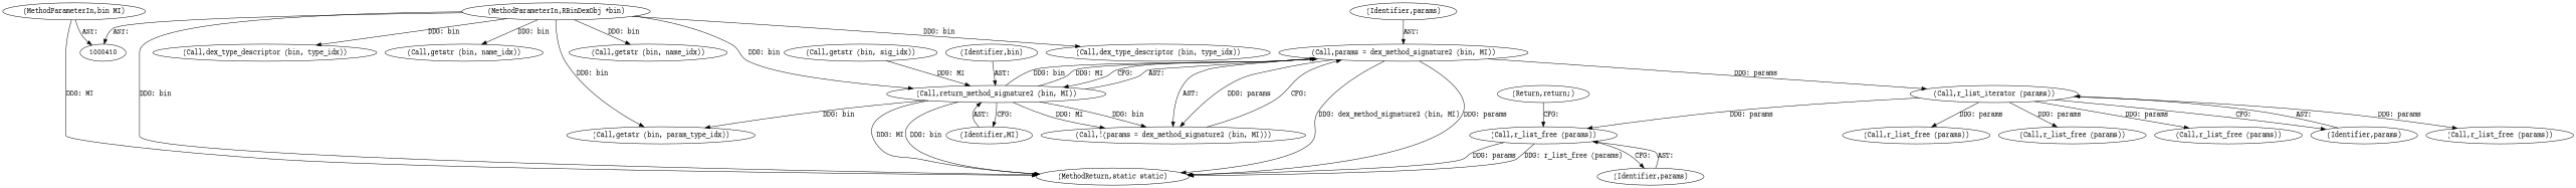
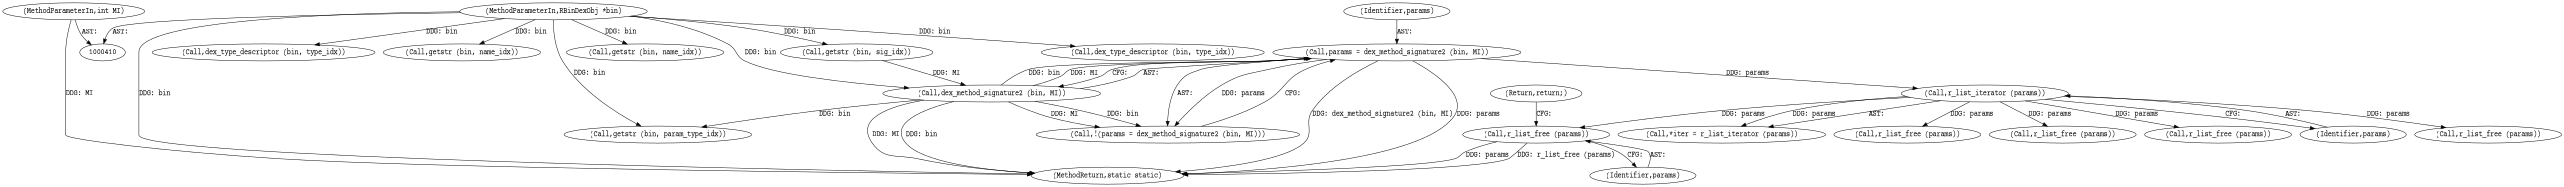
  digraph {
    fontname="Courier Prime"
    node [fontname="Courier Prime"]
    edge [fontname="Courier Prime"]
    n1 [label="(Call,r_list_free (params))"]
    n2 [label="(Identifier,params)"]
    n3 [label="(MethodReturn,static static)"]
    n4 [label="(Call,r_list_iterator (params))"]
    n5 [label="(Call,r_list_free (params))"]
+   n6 [label="(Call,*iter = r_list_iterator (params))"]
    n7 [label="(Call,r_list_free (params))"]
    n8 [label="(Identifier,params)"]
    n9 [label="(Call,r_list_free (params))"]
    n10 [label="(Call,r_list_free (params))"]
    n11 [label="(Call,params = dex_method_signature2 (bin, MI))"]
-   n12 [label="(Call,return_method_signature2 (bin, MI))"]
+   n12 [label="(Call,dex_method_signature2 (bin, MI))"]
    n13 [label="(Call,!(params = dex_method_signature2 (bin, MI)))"]
    n14 [label="(Call,getstr (bin, param_type_idx))"]
-   n15 [label="(Identifier,MI)"]
    n16 [label="(MethodParameterIn,RBinDexObj *bin)"]
    n17 [label="(Call,getstr (bin, name_idx))"]
    n18 [label="(Call,dex_type_descriptor (bin, type_idx))"]
    n19 [label="(Call,dex_type_descriptor (bin, type_idx))"]
    n20 [label="(Call,getstr (bin, sig_idx))"]
    n21 [label="(Call,getstr (bin, name_idx))"]
    n22 [label=1000410]
-   n23 [label="(MethodParameterIn,bin MI)"]
+   n23 [label="(MethodParameterIn,int MI)"]
    n24 [label="(Return,return;)"]
-   n25 [label="(Identifier,bin)"]
    n26 [label="(Identifier,params)"]
    n1 -> n2 [label="CFG: "]
    n1 -> n3 [label="DDG: params"]
    n1 -> n3 [label="DDG: r_list_free (params)"]
    n2 -> n1 [label="AST: "]
    n4 -> n1 [label="DDG: params"]
    n4 -> n5 [label="DDG: params"]
+   n4 -> n6 [label="AST: "]
+   n4 -> n6 [label="DDG: params"]
    n4 -> n7 [label="DDG: params"]
    n4 -> n8 [label="CFG: "]
    n4 -> n9 [label="DDG: params"]
    n4 -> n10 [label="DDG: params"]
    n8 -> n4 [label="AST: "]
    n11 -> n3 [label="DDG: dex_method_signature2 (bin, MI)"]
    n11 -> n3 [label="DDG: params"]
    n11 -> n4 [label="DDG: params"]
    n11 -> n12 [label="CFG: "]
    n11 -> n13 [label="AST: "]
    n11 -> n13 [label="DDG: params"]
    n12 -> n3 [label="DDG: bin"]
    n12 -> n3 [label="DDG: MI"]
    n12 -> n11 [label="AST: "]
    n12 -> n11 [label="DDG: bin"]
    n12 -> n11 [label="DDG: MI"]
    n12 -> n13 [label="DDG: bin"]
    n12 -> n13 [label="DDG: MI"]
    n12 -> n14 [label="DDG: bin"]
-   n12 -> n15 [label="CFG: "]
    n13 -> n11 [label="CFG: "]
-   n15 -> n12 [label="AST: "]
    n16 -> n3 [label="DDG: bin"]
    n16 -> n12 [label="DDG: bin"]
    n16 -> n14 [label="DDG: bin"]
    n16 -> n17 [label="DDG: bin"]
    n16 -> n18 [label="DDG: bin"]
    n16 -> n19 [label="DDG: bin"]
+   n16 -> n20 [label="DDG: bin"]
    n16 -> n21 [label="DDG: bin"]
    n16 -> n22 [label="AST: "]
    n20 -> n12 [label="DDG: MI"]
    n23 -> n3 [label="DDG: MI"]
    n23 -> n22 [label="AST: "]
    n24 -> n1 [label="CFG: "]
-   n25 -> n12 [label="AST: "]
    n26 -> n11 [label="AST: "]
  }
